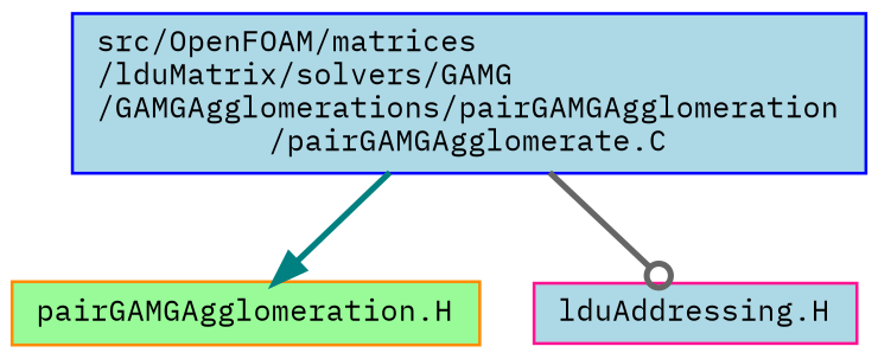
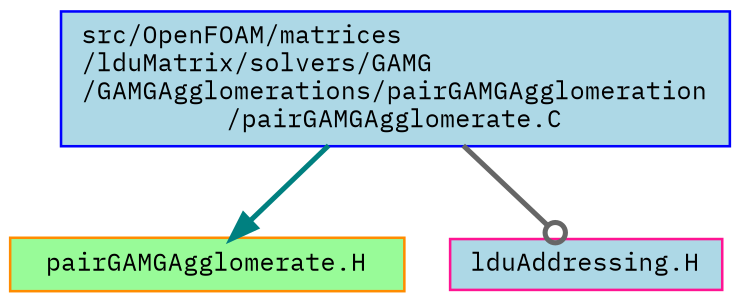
  digraph {
    fontname="IBM Plex Mono"
    node [fillcolor=lightblue fontname="IBM Plex Mono" fontsize=10 shape=record style=filled]
    edge [fontname="IBM Plex Mono" fontsize=10 labelfontname=FreeSans labelfontsize=10 style=bold]
    n1 [color=blue fontcolor=black height=0.2 label="src/OpenFOAM/matrices\l/lduMatrix/solvers/GAMG\l/GAMGAgglomerations/pairGAMGAgglomeration\l/pairGAMGAgglomerate.C" width=0.4]
-   n2 [color=darkorange height=0.2 label="pairGAMGAgglomeration.H" width=0.4 fillcolor=palegreen]
+   n2 [color=darkorange height=0.2 label="pairGAMGAgglomerate.H" width=0.4 fillcolor=palegreen]
    n3 [color=deeppink height=0.2 label="lduAddressing.H" width=0.4]
    n1 -> n2 [color=teal arrowhead=normal]
    n1 -> n3 [color=gray40 arrowhead=odot]
  }
